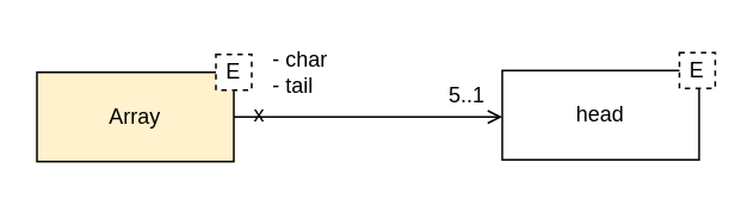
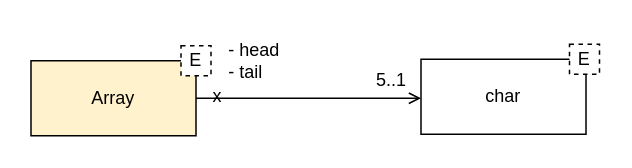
  <mxCell id="0" />
  <mxCell id="1" parent="0" />
  <mxCell id="2" style="edgeStyle=orthogonalEdgeStyle;rounded=0;orthogonalLoop=1;jettySize=auto;html=1;exitX=1;exitY=0.5;exitDx=0;exitDy=0;entryX=0;entryY=0.5;entryDx=0;entryDy=0;endArrow=open;endFill=0;" parent="1" source="3" edge="1"><mxGeometry relative="1" as="geometry"><mxPoint x="280" y="65" as="targetPoint" /></mxGeometry></mxCell>
  <mxCell id="3" value="Array" style="html=1;whiteSpace=wrap;fillColor=#fff2cc;" parent="1" vertex="1"><mxGeometry x="20" y="40" width="110" height="50" as="geometry" /></mxCell>
  <mxCell id="4" value="5..1" style="text;html=1;align=center;verticalAlign=middle;resizable=0;points=[];autosize=1;strokeColor=none;fillColor=none;" parent="1" vertex="1"><mxGeometry x="240" y="38" width="40" height="30" as="geometry" /></mxCell>
- <mxCell id="5" value="- char&lt;div&gt;- tail&lt;/div&gt;" style="text;html=1;align=left;verticalAlign=middle;resizable=0;points=[];autosize=1;strokeColor=none;fillColor=none;" parent="1" vertex="1"><mxGeometry x="150" y="20" width="60" height="40" as="geometry" /></mxCell>
+ <mxCell id="5" value="- head&lt;div&gt;- tail&lt;/div&gt;" style="text;html=1;align=left;verticalAlign=middle;resizable=0;points=[];autosize=1;strokeColor=none;fillColor=none;" parent="1" vertex="1"><mxGeometry x="150" y="20" width="60" height="40" as="geometry" /></mxCell>
  <mxCell id="6" value="E" style="rounded=0;whiteSpace=wrap;html=1;dashed=1;" parent="1" vertex="1"><mxGeometry x="120" y="30" width="20" height="20" as="geometry" /></mxCell>
  <mxCell id="7" value="x" style="text;html=1;align=center;verticalAlign=middle;resizable=0;points=[];autosize=1;strokeColor=none;fillColor=none;" parent="1" vertex="1"><mxGeometry x="129" y="49" width="30" height="30" as="geometry" /></mxCell>
- <mxCell id="8" value="head" style="html=1;whiteSpace=wrap;" vertex="1" parent="1"><mxGeometry x="280" y="39" width="110" height="50" as="geometry" /></mxCell>
+ <mxCell id="8" value="char" style="html=1;whiteSpace=wrap;" vertex="1" parent="1"><mxGeometry x="280" y="39" width="110" height="50" as="geometry" /></mxCell>
  <mxCell id="9" value="E" style="rounded=0;whiteSpace=wrap;html=1;dashed=1;" vertex="1" parent="1"><mxGeometry x="379" y="29" width="20" height="20" as="geometry" /></mxCell>
